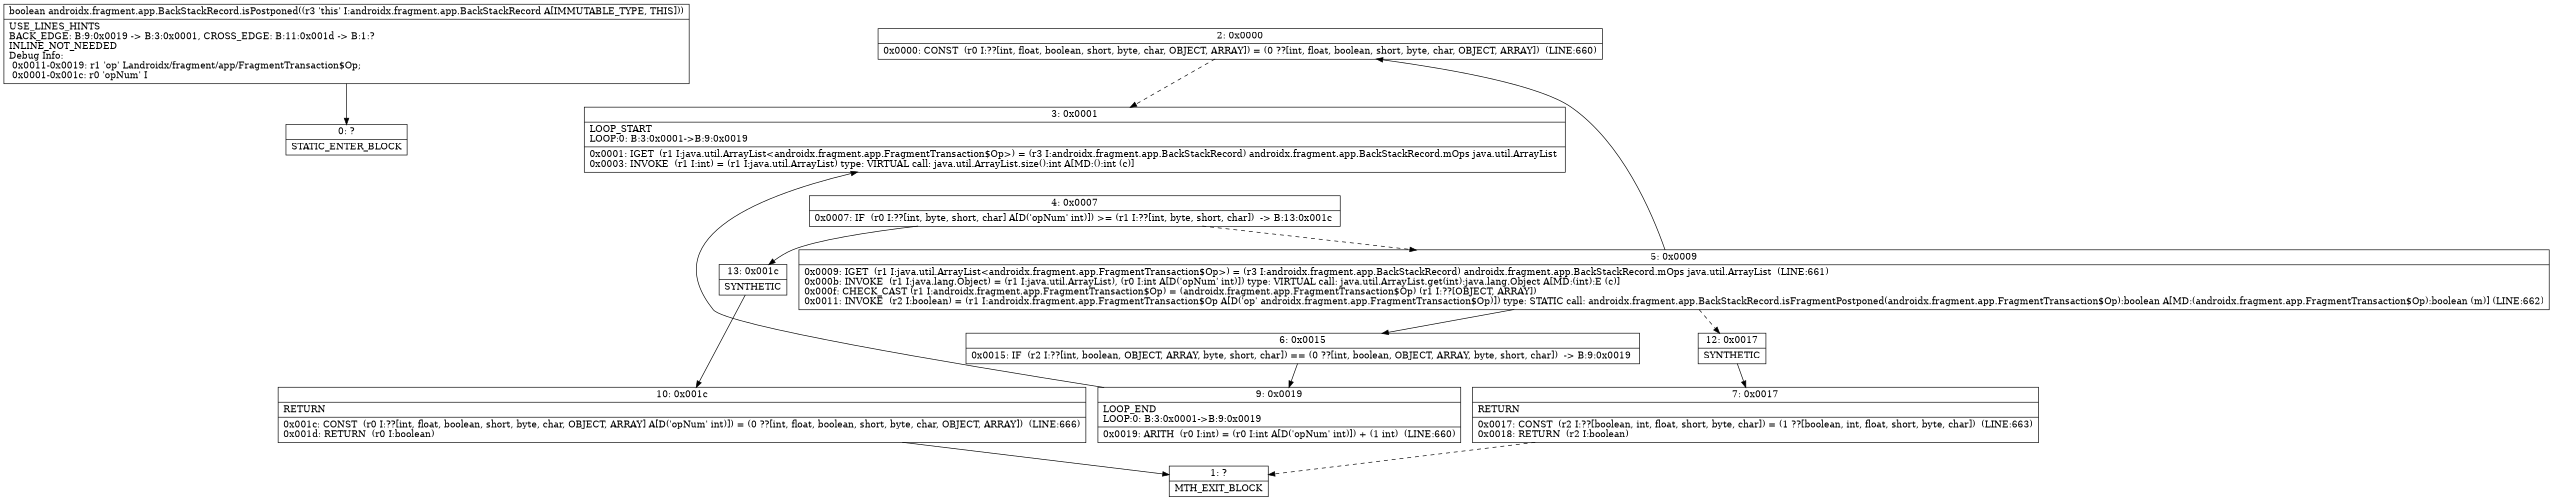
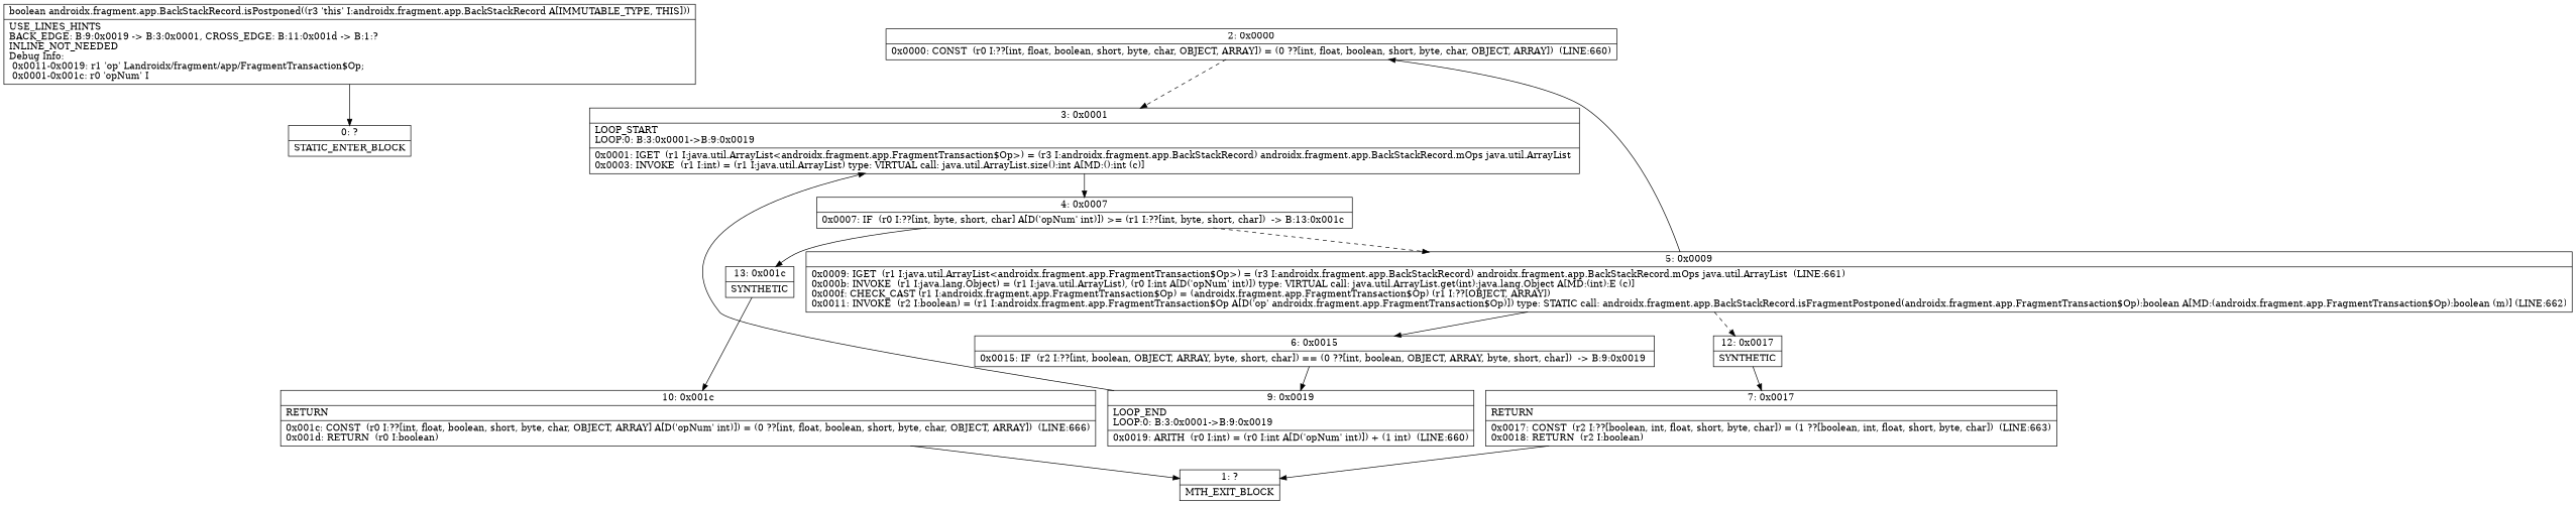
  digraph {
    node [shape=record]
    n1 [label="{0\:\ ?|STATIC_ENTER_BLOCK\l}"]
    n2 [label="{2\:\ 0x0000|0x0000: CONST  (r0 I:??[int, float, boolean, short, byte, char, OBJECT, ARRAY]) = (0 ??[int, float, boolean, short, byte, char, OBJECT, ARRAY])  (LINE:660)\l}"]
    n3 [label="{3\:\ 0x0001|LOOP_START\lLOOP:0: B:3:0x0001\-\>B:9:0x0019\l|0x0001: IGET  (r1 I:java.util.ArrayList\<androidx.fragment.app.FragmentTransaction$Op\>) = (r3 I:androidx.fragment.app.BackStackRecord) androidx.fragment.app.BackStackRecord.mOps java.util.ArrayList \l0x0003: INVOKE  (r1 I:int) = (r1 I:java.util.ArrayList) type: VIRTUAL call: java.util.ArrayList.size():int A[MD:():int (c)]\l}"]
    n4 [label="{4\:\ 0x0007|0x0007: IF  (r0 I:??[int, byte, short, char] A[D('opNum' int)]) \>= (r1 I:??[int, byte, short, char])  \-\> B:13:0x001c \l}"]
    n5 [label="{5\:\ 0x0009|0x0009: IGET  (r1 I:java.util.ArrayList\<androidx.fragment.app.FragmentTransaction$Op\>) = (r3 I:androidx.fragment.app.BackStackRecord) androidx.fragment.app.BackStackRecord.mOps java.util.ArrayList  (LINE:661)\l0x000b: INVOKE  (r1 I:java.lang.Object) = (r1 I:java.util.ArrayList), (r0 I:int A[D('opNum' int)]) type: VIRTUAL call: java.util.ArrayList.get(int):java.lang.Object A[MD:(int):E (c)]\l0x000f: CHECK_CAST (r1 I:androidx.fragment.app.FragmentTransaction$Op) = (androidx.fragment.app.FragmentTransaction$Op) (r1 I:??[OBJECT, ARRAY]) \l0x0011: INVOKE  (r2 I:boolean) = (r1 I:androidx.fragment.app.FragmentTransaction$Op A[D('op' androidx.fragment.app.FragmentTransaction$Op)]) type: STATIC call: androidx.fragment.app.BackStackRecord.isFragmentPostponed(androidx.fragment.app.FragmentTransaction$Op):boolean A[MD:(androidx.fragment.app.FragmentTransaction$Op):boolean (m)] (LINE:662)\l}"]
    n6 [label="{13\:\ 0x001c|SYNTHETIC\l}"]
    n7 [label="{6\:\ 0x0015|0x0015: IF  (r2 I:??[int, boolean, OBJECT, ARRAY, byte, short, char]) == (0 ??[int, boolean, OBJECT, ARRAY, byte, short, char])  \-\> B:9:0x0019 \l}"]
    n8 [label="{12\:\ 0x0017|SYNTHETIC\l}"]
    n9 [label="{10\:\ 0x001c|RETURN\l|0x001c: CONST  (r0 I:??[int, float, boolean, short, byte, char, OBJECT, ARRAY] A[D('opNum' int)]) = (0 ??[int, float, boolean, short, byte, char, OBJECT, ARRAY])  (LINE:666)\l0x001d: RETURN  (r0 I:boolean) \l}"]
    n10 [label="{9\:\ 0x0019|LOOP_END\lLOOP:0: B:3:0x0001\-\>B:9:0x0019\l|0x0019: ARITH  (r0 I:int) = (r0 I:int A[D('opNum' int)]) + (1 int)  (LINE:660)\l}"]
    n11 [label="{7\:\ 0x0017|RETURN\l|0x0017: CONST  (r2 I:??[boolean, int, float, short, byte, char]) = (1 ??[boolean, int, float, short, byte, char])  (LINE:663)\l0x0018: RETURN  (r2 I:boolean) \l}"]
    n12 [label="{1\:\ ?|MTH_EXIT_BLOCK\l}"]
    n13 [label="{boolean androidx.fragment.app.BackStackRecord.isPostponed((r3 'this' I:androidx.fragment.app.BackStackRecord A[IMMUTABLE_TYPE, THIS]))  | USE_LINES_HINTS\lBACK_EDGE: B:9:0x0019 \-\> B:3:0x0001, CROSS_EDGE: B:11:0x001d \-\> B:1:?\lINLINE_NOT_NEEDED\lDebug Info:\l  0x0011\-0x0019: r1 'op' Landroidx\/fragment\/app\/FragmentTransaction$Op;\l  0x0001\-0x001c: r0 'opNum' I\l}"]
    n2 -> n3 [style=dashed]
+   n3 -> n4
    n4 -> n5 [style=dashed]
    n4 -> n6
    n5 -> n2
    n5 -> n7
    n5 -> n8 [style=dashed]
    n6 -> n9
    n7 -> n10
    n8 -> n11
    n9 -> n12
    n10 -> n3
-   n11 -> n12 [style=dashed]
+   n11 -> n12
    n13 -> n1
  }
